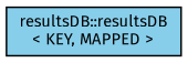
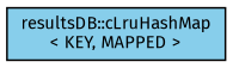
  digraph {
    rankdir=TB
    fontname="Fira Sans"
-   n1 [color=black fillcolor=skyblue fontname="Fira Sans" fontsize=10 height=0.2 label="resultsDB::resultsDB\l\< KEY, MAPPED \>" shape=record style=filled width=0.4]
+   n1 [color=black fillcolor=skyblue fontname="Fira Sans" fontsize=10 height=0.2 label="resultsDB::cLruHashMap\l\< KEY, MAPPED \>" shape=record style=filled width=0.4]
  }
